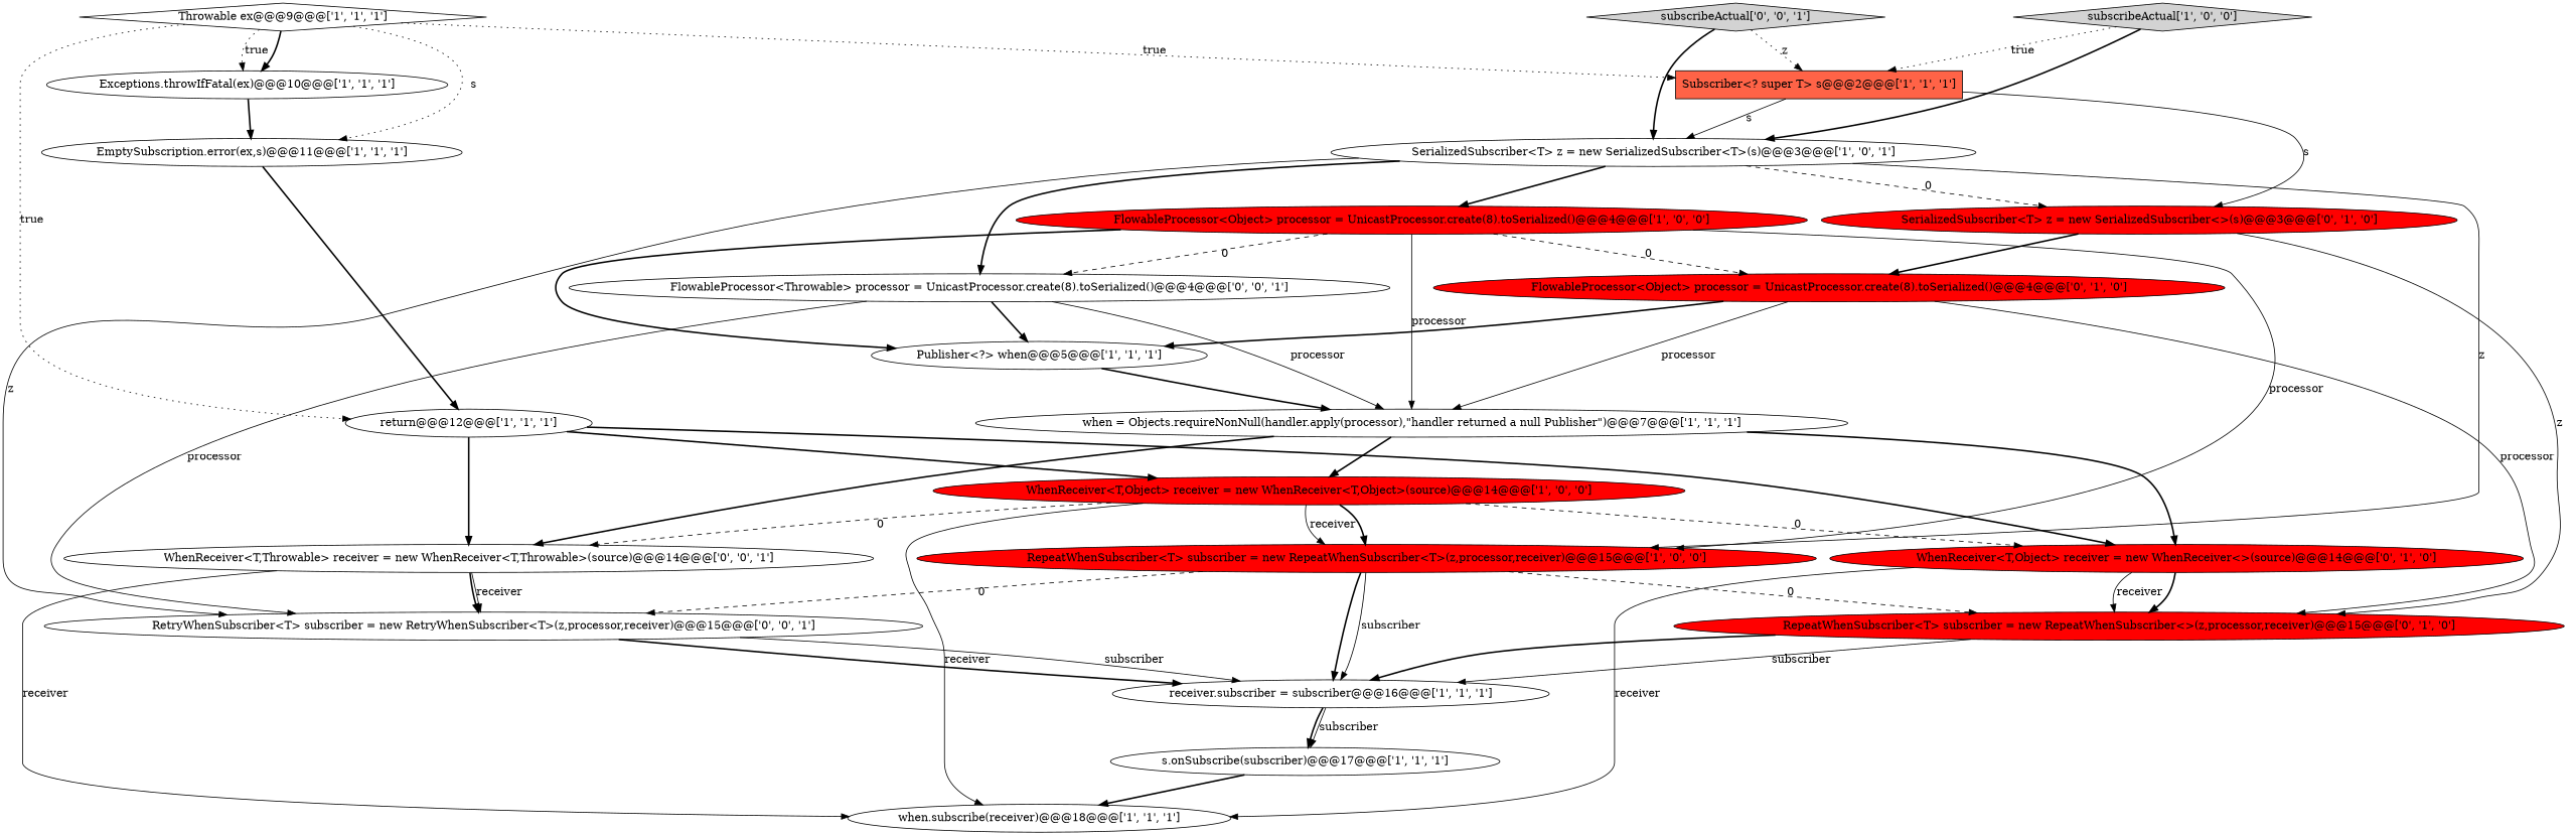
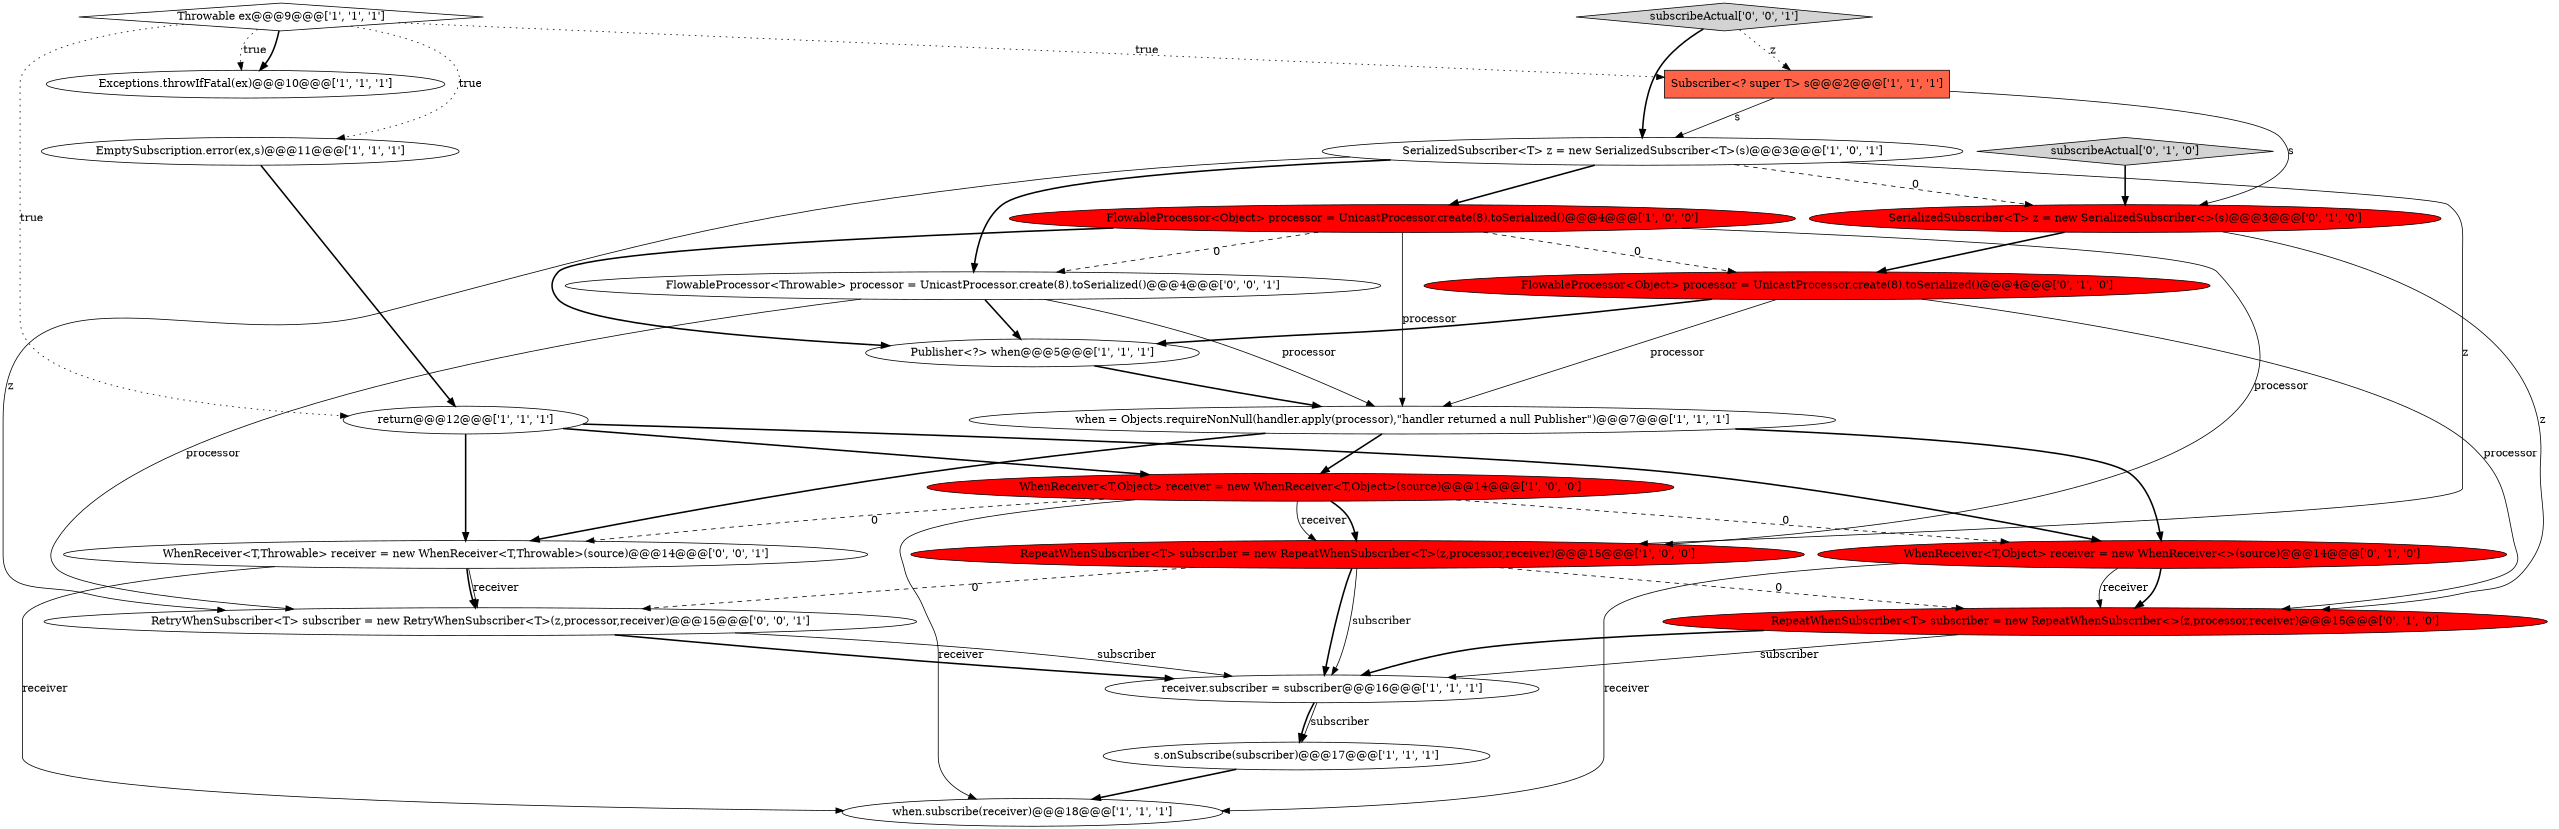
  digraph {
    node [fillcolor=white shape=ellipse style=filled]
    edge [style=bold]
    n1 [label="EmptySubscription.error(ex,s)@@@11@@@['1', '1', '1']"]
    n2 [label="return@@@12@@@['1', '1', '1']"]
    n3 [label="WhenReceiver<T,Throwable> receiver = new WhenReceiver<T,Throwable>(source)@@@14@@@['0', '0', '1']"]
    n4 [fillcolor=red label="WhenReceiver<T,Object> receiver = new WhenReceiver<T,Object>(source)@@@14@@@['1', '0', '0']"]
    n5 [fillcolor=red label="WhenReceiver<T,Object> receiver = new WhenReceiver<>(source)@@@14@@@['0', '1', '0']"]
    n6 [label="RetryWhenSubscriber<T> subscriber = new RetryWhenSubscriber<T>(z,processor,receiver)@@@15@@@['0', '0', '1']"]
    n7 [label="when.subscribe(receiver)@@@18@@@['1', '1', '1']"]
    n8 [label="receiver.subscriber = subscriber@@@16@@@['1', '1', '1']"]
    n9 [label="Throwable ex@@@9@@@['1', '1', '1']" shape=diamond]
    n10 [label="Exceptions.throwIfFatal(ex)@@@10@@@['1', '1', '1']"]
    n11 [fillcolor=tomato label="Subscriber<? super T> s@@@2@@@['1', '1', '1']" shape=box]
    n12 [label="when = Objects.requireNonNull(handler.apply(processor),\"handler returned a null Publisher\")@@@7@@@['1', '1', '1']"]
    n13 [fillcolor=red label="RepeatWhenSubscriber<T> subscriber = new RepeatWhenSubscriber<T>(z,processor,receiver)@@@15@@@['1', '0', '0']"]
    n14 [fillcolor=red label="RepeatWhenSubscriber<T> subscriber = new RepeatWhenSubscriber<>(z,processor,receiver)@@@15@@@['0', '1', '0']"]
    n15 [label="FlowableProcessor<Throwable> processor = UnicastProcessor.create(8).toSerialized()@@@4@@@['0', '0', '1']"]
    n16 [label="Publisher<?> when@@@5@@@['1', '1', '1']"]
    n17 [fillcolor=red label="FlowableProcessor<Object> processor = UnicastProcessor.create(8).toSerialized()@@@4@@@['1', '0', '0']"]
    n18 [fillcolor=red label="FlowableProcessor<Object> processor = UnicastProcessor.create(8).toSerialized()@@@4@@@['0', '1', '0']"]
+   n19 [fillcolor=lightgray label="subscribeActual['0', '1', '0']" shape=diamond]
    n20 [fillcolor=red label="SerializedSubscriber<T> z = new SerializedSubscriber<>(s)@@@3@@@['0', '1', '0']"]
    n21 [label="SerializedSubscriber<T> z = new SerializedSubscriber<T>(s)@@@3@@@['1', '0', '1']"]
    n22 [label="s.onSubscribe(subscriber)@@@17@@@['1', '1', '1']"]
-   n23 [fillcolor=lightgray label="subscribeActual['1', '0', '0']" shape=diamond]
    n24 [fillcolor=lightgray label="subscribeActual['0', '0', '1']" shape=diamond]
    n1 -> n2
    n2 -> n3
    n2 -> n4
    n2 -> n5
    n3 -> n6 [label=receiver style=solid]
    n3 -> n6
    n3 -> n7 [label=receiver style=solid]
    n4 -> n3 [label=0 style=dashed]
    n4 -> n5 [label=0 style=dashed]
    n4 -> n7 [label=receiver style=solid]
    n4 -> n13 [label=receiver style=solid]
    n4 -> n13
    n5 -> n7 [label=receiver style=solid]
    n5 -> n14
    n5 -> n14 [label=receiver style=solid]
    n6 -> n8 [label=subscriber style=solid]
    n6 -> n8
    n8 -> n22
    n8 -> n22 [label=subscriber style=solid]
-   n9 -> n1 [label=s style=dotted]
+   n9 -> n1 [label=true style=dotted]
    n9 -> n2 [label=true style=dotted]
    n9 -> n10
    n9 -> n10 [label=true style=dotted]
    n9 -> n11 [label=true style=dotted]
-   n10 -> n1
    n11 -> n20 [label=s style=solid]
    n11 -> n21 [label=s style=solid]
    n12 -> n3
    n12 -> n4
    n12 -> n5
    n13 -> n6 [label=0 style=dashed]
    n13 -> n8
    n13 -> n8 [label=subscriber style=solid]
    n13 -> n14 [label=0 style=dashed]
    n14 -> n8
    n14 -> n8 [label=subscriber style=solid]
    n15 -> n6 [label=processor style=solid]
    n15 -> n12 [label=processor style=solid]
    n15 -> n16
    n16 -> n12
    n17 -> n12 [label=processor style=solid]
    n17 -> n13 [label=processor style=solid]
    n17 -> n15 [label=0 style=dashed]
    n17 -> n16
    n17 -> n18 [label=0 style=dashed]
    n18 -> n12 [label=processor style=solid]
    n18 -> n14 [label=processor style=solid]
    n18 -> n16
+   n19 -> n20
    n20 -> n14 [label=z style=solid]
    n20 -> n18
    n21 -> n6 [label=z style=solid]
    n21 -> n13 [label=z style=solid]
    n21 -> n15
    n21 -> n17
    n21 -> n20 [label=0 style=dashed]
    n22 -> n7
-   n23 -> n11 [label=true style=dotted]
-   n23 -> n21
    n24 -> n11 [label=z style=dotted]
    n24 -> n21
  }
